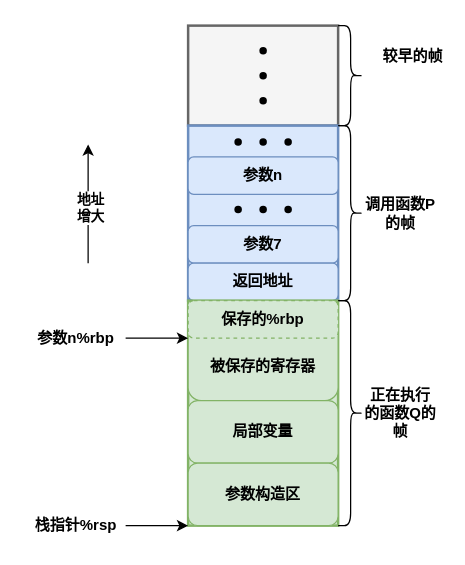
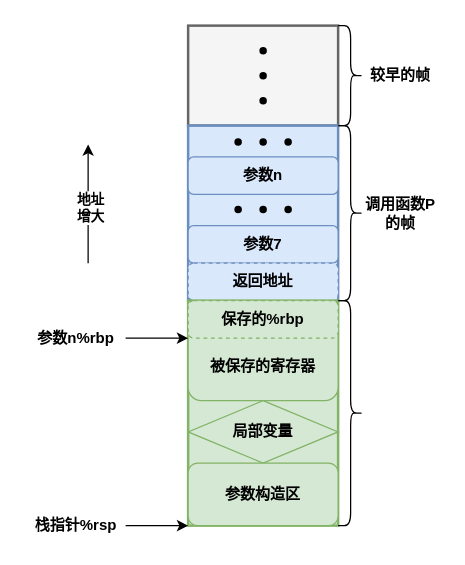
  <mxCell id="0" />
  <mxCell id="1" parent="0" />
  <mxCell id="2" value="" style="rounded=0;whiteSpace=wrap;html=1;fillColor=#f5f5f5;strokeColor=#666666;fontColor=#333333;strokeWidth=2;fontStyle=1" parent="1" vertex="1"><mxGeometry x="150" y="20" width="120" height="80" as="geometry" /></mxCell>
  <mxCell id="3" value="" style="shape=waypoint;size=6;pointerEvents=1;points=[];fillColor=#ffffff;resizable=0;rotatable=0;perimeter=centerPerimeter;snapToPoint=1;rounded=0;fontStyle=1" parent="1" vertex="1"><mxGeometry x="190" y="20" width="40" height="40" as="geometry" /></mxCell>
  <mxCell id="4" value="" style="shape=waypoint;size=6;pointerEvents=1;points=[];fillColor=#ffffff;resizable=0;rotatable=0;perimeter=centerPerimeter;snapToPoint=1;rounded=0;fontStyle=1" parent="1" vertex="1"><mxGeometry x="190" y="40" width="40" height="40" as="geometry" /></mxCell>
  <mxCell id="5" value="" style="shape=waypoint;size=6;pointerEvents=1;points=[];fillColor=#ffffff;resizable=0;rotatable=0;perimeter=centerPerimeter;snapToPoint=1;rounded=0;fontStyle=1" parent="1" vertex="1"><mxGeometry x="190" y="60" width="40" height="40" as="geometry" /></mxCell>
  <mxCell id="6" value="" style="shape=curlyBracket;whiteSpace=wrap;html=1;rounded=1;flipH=1;fontStyle=1" parent="1" vertex="1"><mxGeometry x="270" y="20" width="20" height="80" as="geometry" /></mxCell>
- <mxCell id="7" value="较早的帧" style="text;html=1;strokeColor=none;fillColor=none;align=center;verticalAlign=middle;whiteSpace=wrap;rounded=0;fontStyle=1" parent="1" vertex="1"><mxGeometry x="300" y="30" width="60" height="30" as="geometry" /></mxCell>
+ <mxCell id="7" value="较早的帧" style="text;html=1;strokeColor=none;fillColor=none;align=center;verticalAlign=middle;whiteSpace=wrap;rounded=0;fontStyle=1" parent="1" vertex="1"><mxGeometry x="290" y="45" width="60" height="30" as="geometry" /></mxCell>
  <mxCell id="8" value="" style="rounded=0;whiteSpace=wrap;html=1;fillColor=#dae8fc;strokeColor=#6c8ebf;strokeWidth=2;fontStyle=1" parent="1" vertex="1"><mxGeometry x="150" y="100" width="120" height="140" as="geometry" /></mxCell>
  <mxCell id="9" value="参数n" style="rounded=1;whiteSpace=wrap;html=1;fillColor=#dae8fc;strokeColor=#6c8ebf;fontStyle=1" parent="1" vertex="1"><mxGeometry x="150" y="125" width="120" height="30" as="geometry" /></mxCell>
  <mxCell id="10" value="参数7" style="rounded=1;whiteSpace=wrap;html=1;fillColor=#dae8fc;strokeColor=#6c8ebf;perimeterSpacing=0;fontStyle=1" parent="1" vertex="1"><mxGeometry x="150" y="180" width="120" height="30" as="geometry" /></mxCell>
  <mxCell id="11" value="" style="shape=waypoint;size=6;pointerEvents=1;points=[];fillColor=#ffffff;resizable=0;rotatable=0;perimeter=centerPerimeter;snapToPoint=1;rounded=0;fontStyle=1" parent="1" vertex="1"><mxGeometry x="170" y="93" width="40" height="40" as="geometry" /></mxCell>
  <mxCell id="12" value="" style="shape=waypoint;size=6;pointerEvents=1;points=[];fillColor=#ffffff;resizable=0;rotatable=0;perimeter=centerPerimeter;snapToPoint=1;rounded=0;fontStyle=1" parent="1" vertex="1"><mxGeometry x="190" y="93" width="40" height="40" as="geometry" /></mxCell>
  <mxCell id="13" value="" style="shape=waypoint;size=6;pointerEvents=1;points=[];fillColor=#ffffff;resizable=0;rotatable=0;perimeter=centerPerimeter;snapToPoint=1;rounded=0;fontStyle=1" parent="1" vertex="1"><mxGeometry x="210" y="93" width="40" height="40" as="geometry" /></mxCell>
  <mxCell id="14" value="" style="shape=waypoint;size=6;pointerEvents=1;points=[];fillColor=#ffffff;resizable=0;rotatable=0;perimeter=centerPerimeter;snapToPoint=1;rounded=0;fontStyle=1" parent="1" vertex="1"><mxGeometry x="170" y="147" width="40" height="40" as="geometry" /></mxCell>
  <mxCell id="15" value="" style="shape=waypoint;size=6;pointerEvents=1;points=[];fillColor=#ffffff;resizable=0;rotatable=0;perimeter=centerPerimeter;snapToPoint=1;rounded=0;fontStyle=1" parent="1" vertex="1"><mxGeometry x="190" y="147" width="40" height="40" as="geometry" /></mxCell>
  <mxCell id="16" value="" style="shape=waypoint;size=6;pointerEvents=1;points=[];fillColor=#ffffff;resizable=0;rotatable=0;perimeter=centerPerimeter;snapToPoint=1;rounded=0;fontStyle=1" parent="1" vertex="1"><mxGeometry x="210" y="147" width="40" height="40" as="geometry" /></mxCell>
- <mxCell id="17" value="返回地址" style="rounded=1;whiteSpace=wrap;html=1;fillColor=#dae8fc;strokeColor=#6c8ebf;perimeterSpacing=0;fontStyle=1" parent="1" vertex="1"><mxGeometry x="150" y="210" width="120" height="30" as="geometry" /></mxCell>
+ <mxCell id="17" value="返回地址" style="rounded=1;whiteSpace=wrap;html=1;fillColor=#dae8fc;strokeColor=#6c8ebf;perimeterSpacing=0;fontStyle=1;dashed=1;" parent="1" vertex="1"><mxGeometry x="150" y="210" width="120" height="30" as="geometry" /></mxCell>
  <mxCell id="18" value="" style="shape=curlyBracket;whiteSpace=wrap;html=1;rounded=1;flipH=1;fontStyle=1" parent="1" vertex="1"><mxGeometry x="270" y="100" width="20" height="140" as="geometry" /></mxCell>
  <mxCell id="19" value="调用函数P的帧" style="text;html=1;strokeColor=none;fillColor=none;align=center;verticalAlign=middle;whiteSpace=wrap;rounded=0;fontStyle=1" parent="1" vertex="1"><mxGeometry x="290" y="155" width="60" height="30" as="geometry" /></mxCell>
  <mxCell id="20" value="" style="rounded=0;whiteSpace=wrap;html=1;fillColor=#d5e8d4;strokeColor=#82b366;strokeWidth=2;fontStyle=1" parent="1" vertex="1"><mxGeometry x="150" y="240" width="120" height="180" as="geometry" /></mxCell>
  <mxCell id="21" value="&lt;br&gt;被保存的寄存器" style="rounded=1;whiteSpace=wrap;html=1;fillColor=#d5e8d4;strokeColor=#82b366;perimeterSpacing=0;fontStyle=1" parent="1" vertex="1"><mxGeometry x="150" y="250" width="120" height="70" as="geometry" /></mxCell>
  <mxCell id="22" value="" style="endArrow=classic;html=1;rounded=0;edgeStyle=orthogonalEdgeStyle;fontStyle=1" parent="1" edge="1"><mxGeometry width="50" height="50" relative="1" as="geometry"><mxPoint x="100" y="270" as="sourcePoint" /><mxPoint x="150" y="270" as="targetPoint" /></mxGeometry></mxCell>
  <mxCell id="23" value="参数n%rbp" style="text;html=1;align=center;verticalAlign=middle;resizable=0;points=[];autosize=1;strokeColor=none;fillColor=none;fontStyle=1" parent="1" vertex="1"><mxGeometry x="20" y="260" width="80" height="20" as="geometry" /></mxCell>
  <mxCell id="24" value="保存的%rbp" style="rounded=1;whiteSpace=wrap;html=1;fillColor=#d5e8d4;strokeColor=#82b366;perimeterSpacing=0;fontStyle=1;dashed=1;" parent="1" vertex="1"><mxGeometry x="150" y="240" width="120" height="30" as="geometry" /></mxCell>
- <mxCell id="25" value="局部变量" style="rounded=1;whiteSpace=wrap;html=1;fillColor=#d5e8d4;strokeColor=#82b366;perimeterSpacing=0;fontStyle=1" parent="1" vertex="1"><mxGeometry x="150" y="320" width="120" height="50" as="geometry" /></mxCell>
+ <mxCell id="25" value="局部变量" style="rhombus;whiteSpace=wrap;html=1;fillColor=#d5e8d4;strokeColor=#82b366;perimeterSpacing=0;fontStyle=1;" parent="1" vertex="1"><mxGeometry x="150" y="320" width="120" height="50" as="geometry" /></mxCell>
  <mxCell id="26" value="参数构造区" style="rounded=1;whiteSpace=wrap;html=1;fillColor=#d5e8d4;strokeColor=#82b366;perimeterSpacing=0;fontStyle=1" parent="1" vertex="1"><mxGeometry x="150" y="370" width="120" height="50" as="geometry" /></mxCell>
  <mxCell id="27" value="" style="shape=curlyBracket;whiteSpace=wrap;html=1;rounded=1;flipH=1;fontStyle=1" parent="1" vertex="1"><mxGeometry x="270" y="240" width="20" height="180" as="geometry" /></mxCell>
- <mxCell id="28" value="正在执行的函数Q的帧" style="text;html=1;strokeColor=none;fillColor=none;align=center;verticalAlign=middle;whiteSpace=wrap;rounded=0;fontStyle=1" parent="1" vertex="1"><mxGeometry x="290" y="315" width="60" height="30" as="geometry" /></mxCell>
  <mxCell id="29" value="" style="endArrow=classic;html=1;rounded=0;edgeStyle=orthogonalEdgeStyle;fontStyle=1" parent="1" edge="1"><mxGeometry width="50" height="50" relative="1" as="geometry"><mxPoint x="100" y="420" as="sourcePoint" /><mxPoint x="150" y="420" as="targetPoint" /></mxGeometry></mxCell>
  <mxCell id="30" value="栈指针%rsp" style="text;html=1;align=center;verticalAlign=middle;resizable=0;points=[];autosize=1;strokeColor=none;fillColor=none;fontStyle=1" parent="1" vertex="1"><mxGeometry x="20" y="410" width="80" height="20" as="geometry" /></mxCell>
  <mxCell id="31" value="" style="endArrow=classic;html=1;rounded=0;edgeStyle=orthogonalEdgeStyle;fontStyle=1" parent="1" edge="1"><mxGeometry width="50" height="50" relative="1" as="geometry"><mxPoint x="70" y="210" as="sourcePoint" /><mxPoint x="70" y="115" as="targetPoint" /></mxGeometry></mxCell>
  <mxCell id="32" value="地址&lt;br&gt;增大" style="edgeLabel;html=1;align=center;verticalAlign=middle;resizable=0;points=[];fontStyle=1" parent="31" vertex="1" connectable="0"><mxGeometry x="-0.225" y="-1" relative="1" as="geometry"><mxPoint y="-8" as="offset" /></mxGeometry></mxCell>
